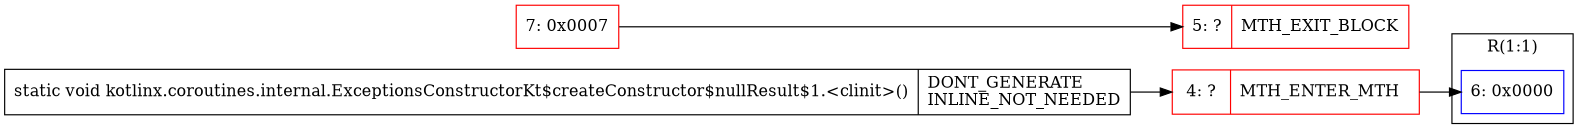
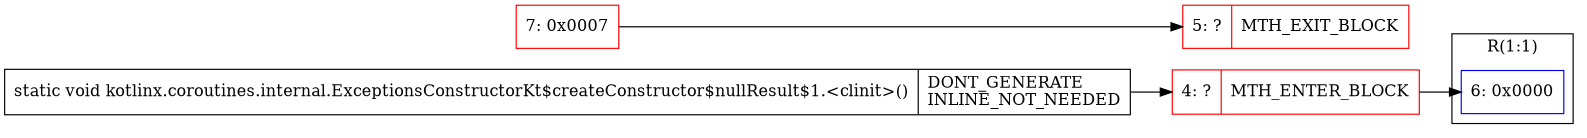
  digraph {
    fontname="DejaVu Serif"
    rankdir=LR
    node [color=red fontname="DejaVu Serif" shape=record]
    edge [fontname="DejaVu Serif"]
    n1 [color=blue label="{6\:\ 0x0000}"]
    n2 [label="{7\:\ 0x0007}"]
    n3 [label="{5\:\ ?|MTH_EXIT_BLOCK\l}"]
-   n4 [label="{4\:\ ?|MTH_ENTER_MTH\l}"]
+   n4 [label="{4\:\ ?|MTH_ENTER_BLOCK\l}"]
    n5 [label="{static void kotlinx.coroutines.internal.ExceptionsConstructorKt$createConstructor$nullResult$1.\<clinit\>()  | DONT_GENERATE\lINLINE_NOT_NEEDED\l}" color=""]
    subgraph cluster_1 {
      label="R(1:1)"
      n1
    }
    n2 -> n3
    n4 -> n1
    n5 -> n4
  }
